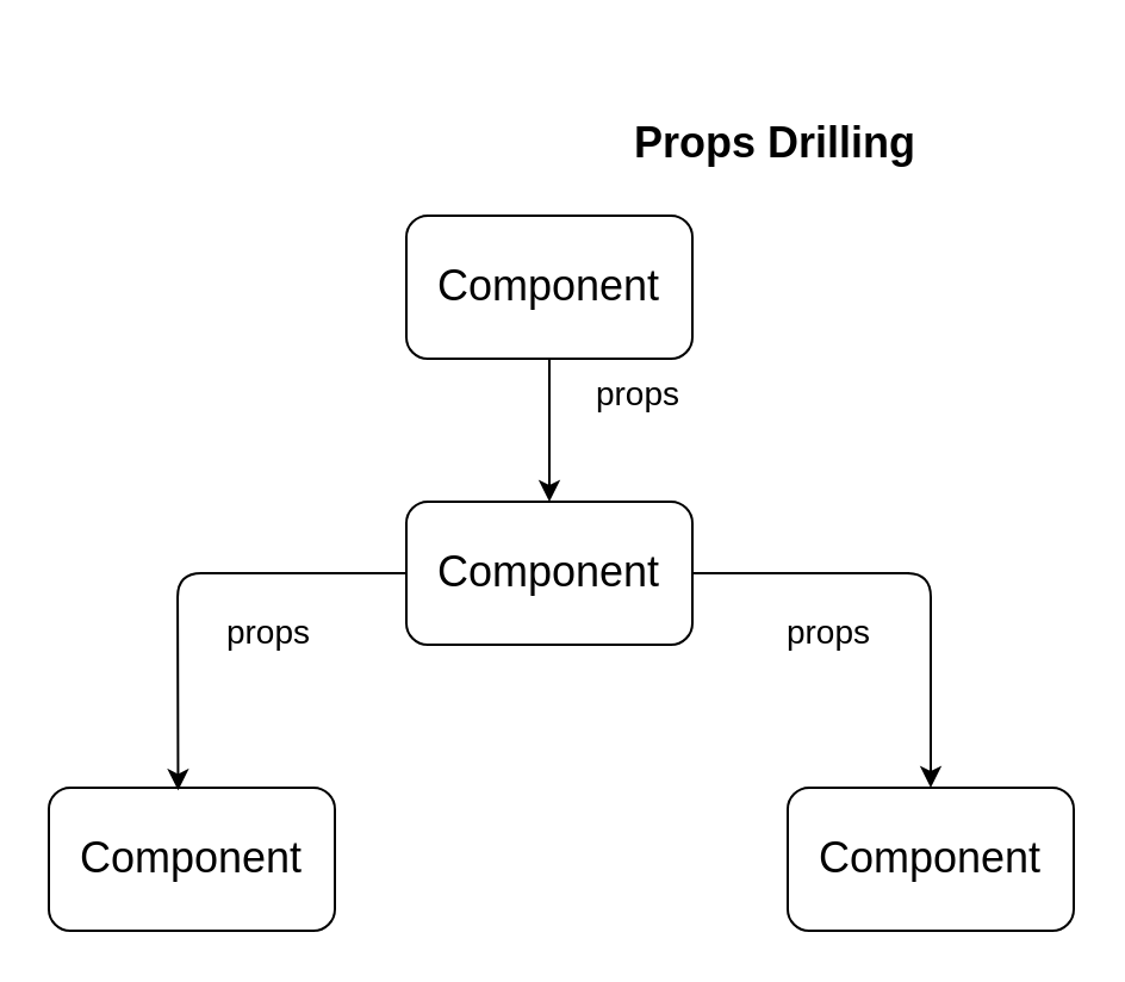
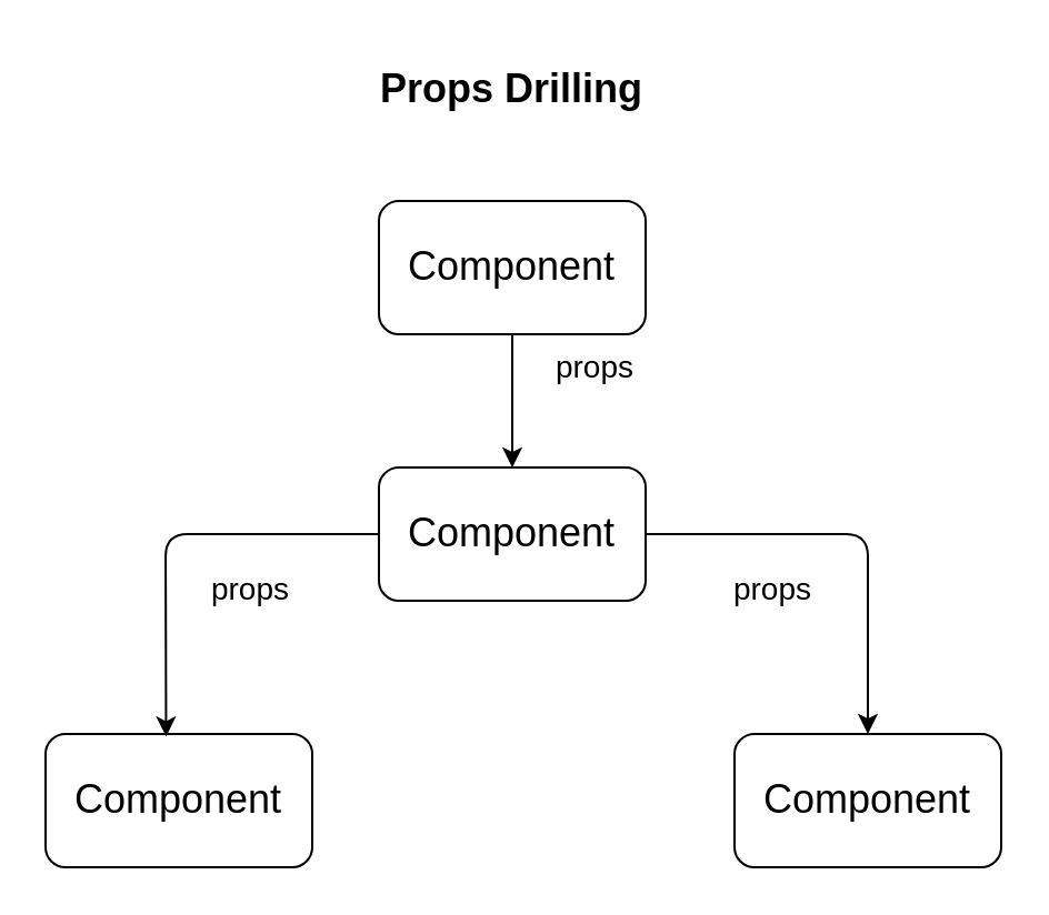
  <mxCell id="0" />
  <mxCell id="1" parent="0" />
  <mxCell id="2" value="" style="group" parent="1" vertex="1" connectable="0"><mxGeometry x="20" y="20" width="430" height="370" as="geometry" /></mxCell>
- <mxCell id="3" value="&lt;font style=&quot;font-size: 18px&quot;&gt;&lt;b&gt;Props Drilling&lt;/b&gt;&lt;/font&gt;" style="text;html=1;strokeColor=none;fillColor=none;align=center;verticalAlign=middle;whiteSpace=wrap;rounded=0;" parent="2" vertex="1"><mxGeometry x="220" y="20" width="170" height="40" as="geometry" /></mxCell>
+ <mxCell id="3" value="&lt;font style=&quot;font-size: 18px&quot;&gt;&lt;b&gt;Props Drilling&lt;/b&gt;&lt;/font&gt;" style="text;html=1;strokeColor=none;fillColor=none;align=center;verticalAlign=middle;whiteSpace=wrap;rounded=0;" parent="2" vertex="1"><mxGeometry x="125" width="170" height="40" as="geometry" /></mxCell>
  <mxCell id="4" value="Component" style="rounded=1;whiteSpace=wrap;html=1;fontSize=18;" parent="2" vertex="1"><mxGeometry x="150" y="70" width="120" height="60" as="geometry" /></mxCell>
  <mxCell id="5" value="Component" style="rounded=1;whiteSpace=wrap;html=1;fontSize=18;" parent="2" vertex="1"><mxGeometry x="150" y="190" width="120" height="60" as="geometry" /></mxCell>
  <mxCell id="6" style="edgeStyle=none;html=1;entryX=0.5;entryY=0;entryDx=0;entryDy=0;fontSize=18;" parent="2" source="4" target="5" edge="1"><mxGeometry relative="1" as="geometry" /></mxCell>
  <mxCell id="7" value="Component" style="rounded=1;whiteSpace=wrap;html=1;fontSize=18;" parent="2" vertex="1"><mxGeometry x="310" y="310" width="120" height="60" as="geometry" /></mxCell>
  <mxCell id="8" style="edgeStyle=none;html=1;fontSize=18;entryX=0.5;entryY=0;entryDx=0;entryDy=0;" parent="2" source="5" target="7" edge="1"><mxGeometry relative="1" as="geometry"><mxPoint x="390" y="220" as="targetPoint" /><Array as="points"><mxPoint x="370" y="220" /></Array></mxGeometry></mxCell>
  <mxCell id="9" value="Component" style="rounded=1;whiteSpace=wrap;html=1;fontSize=18;" parent="2" vertex="1"><mxGeometry y="310" width="120" height="60" as="geometry" /></mxCell>
  <mxCell id="10" style="edgeStyle=none;html=1;entryX=0.452;entryY=0.019;entryDx=0;entryDy=0;entryPerimeter=0;fontSize=18;" parent="2" source="5" target="9" edge="1"><mxGeometry relative="1" as="geometry"><Array as="points"><mxPoint x="54" y="220" /></Array></mxGeometry></mxCell>
  <mxCell id="11" value="&lt;font style=&quot;font-size: 14px&quot;&gt;props&lt;/font&gt;" style="text;html=1;strokeColor=none;fillColor=none;align=center;verticalAlign=middle;whiteSpace=wrap;rounded=0;" parent="2" vertex="1"><mxGeometry x="215" y="130" width="65" height="30" as="geometry" /></mxCell>
  <mxCell id="12" value="&lt;font style=&quot;font-size: 14px&quot;&gt;props&lt;/font&gt;" style="text;html=1;strokeColor=none;fillColor=none;align=center;verticalAlign=middle;whiteSpace=wrap;rounded=0;" parent="2" vertex="1"><mxGeometry x="295" y="230" width="65" height="30" as="geometry" /></mxCell>
  <mxCell id="13" value="&lt;font style=&quot;font-size: 14px&quot;&gt;props&lt;/font&gt;" style="text;html=1;strokeColor=none;fillColor=none;align=center;verticalAlign=middle;whiteSpace=wrap;rounded=0;" parent="2" vertex="1"><mxGeometry x="60" y="230" width="65" height="30" as="geometry" /></mxCell>
